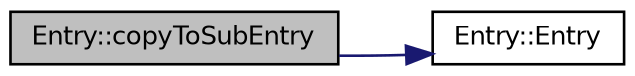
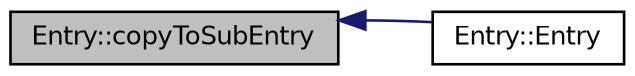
  digraph {
    rankdir=LR
    node [color=black fontname=Helvetica fontsize=10 shape=record style=filled]
    n1 [fillcolor=grey75 fontcolor=black height=0.2 label="Entry::copyToSubEntry" width=0.4]
    n2 [fillcolor=white height=0.2 label="Entry::Entry" width=0.4]
-   n1 -> n2 [color=midnightblue fontname=Helvetica fontsize=10 labelfontname=Helvetica labelfontsize=10 style=solid]
+   n2 -> n1 [color=midnightblue fontname=Helvetica fontsize=10 labelfontname=Helvetica labelfontsize=10 style=solid]
  }
